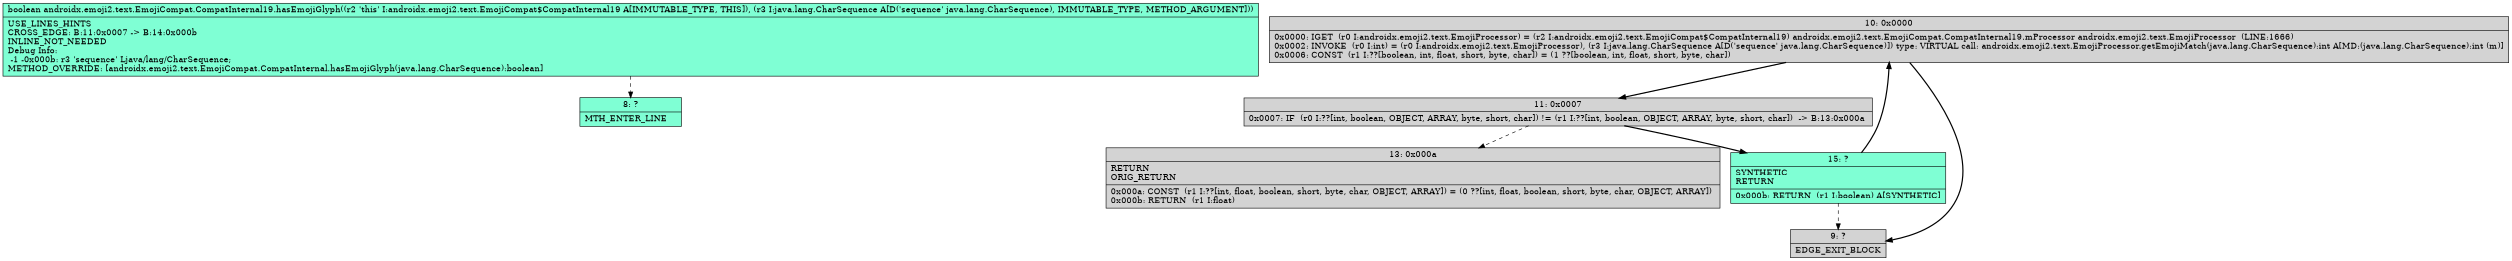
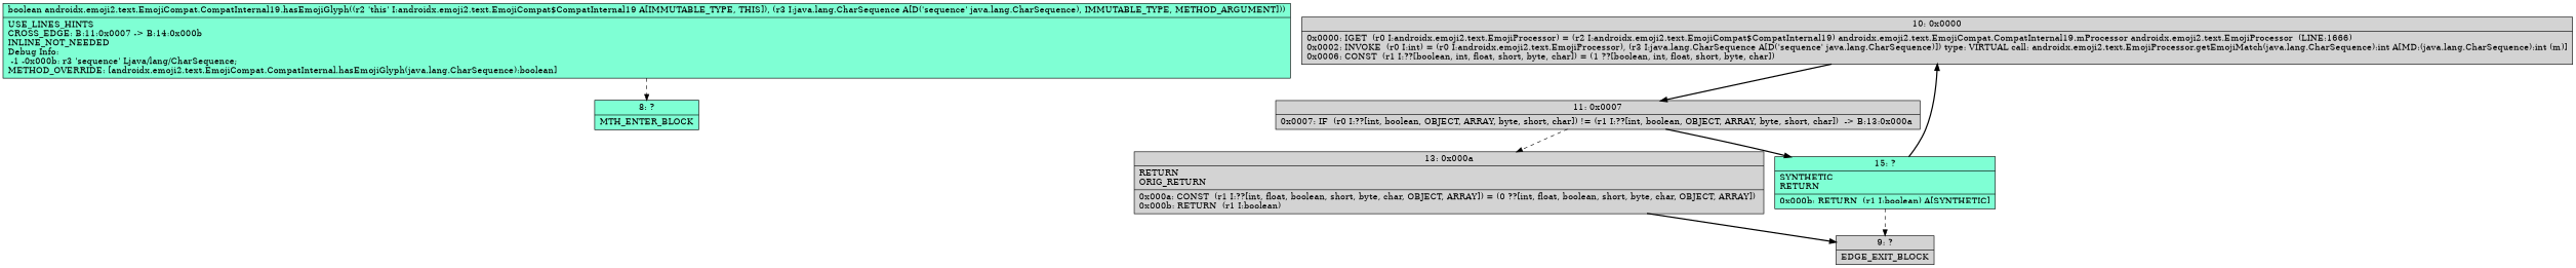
  digraph {
    node [fillcolor=lightgrey shape=record style=filled]
    edge [style=bold]
-   n1 [fillcolor=aquamarine label="{8\:\ ?|MTH_ENTER_LINE\l}"]
+   n1 [fillcolor=aquamarine label="{8\:\ ?|MTH_ENTER_BLOCK\l}"]
    n2 [label="{10\:\ 0x0000|0x0000: IGET  (r0 I:androidx.emoji2.text.EmojiProcessor) = (r2 I:androidx.emoji2.text.EmojiCompat$CompatInternal19) androidx.emoji2.text.EmojiCompat.CompatInternal19.mProcessor androidx.emoji2.text.EmojiProcessor  (LINE:1666)\l0x0002: INVOKE  (r0 I:int) = (r0 I:androidx.emoji2.text.EmojiProcessor), (r3 I:java.lang.CharSequence A[D('sequence' java.lang.CharSequence)]) type: VIRTUAL call: androidx.emoji2.text.EmojiProcessor.getEmojiMatch(java.lang.CharSequence):int A[MD:(java.lang.CharSequence):int (m)]\l0x0006: CONST  (r1 I:??[boolean, int, float, short, byte, char]) = (1 ??[boolean, int, float, short, byte, char]) \l}"]
    n3 [label="{11\:\ 0x0007|0x0007: IF  (r0 I:??[int, boolean, OBJECT, ARRAY, byte, short, char]) != (r1 I:??[int, boolean, OBJECT, ARRAY, byte, short, char])  \-\> B:13:0x000a \l}"]
-   n4 [label="{13\:\ 0x000a|RETURN\lORIG_RETURN\l|0x000a: CONST  (r1 I:??[int, float, boolean, short, byte, char, OBJECT, ARRAY]) = (0 ??[int, float, boolean, short, byte, char, OBJECT, ARRAY]) \l0x000b: RETURN  (r1 I:float) \l}"]
+   n4 [label="{13\:\ 0x000a|RETURN\lORIG_RETURN\l|0x000a: CONST  (r1 I:??[int, float, boolean, short, byte, char, OBJECT, ARRAY]) = (0 ??[int, float, boolean, short, byte, char, OBJECT, ARRAY]) \l0x000b: RETURN  (r1 I:boolean) \l}"]
    n5 [fillcolor=aquamarine label="{15\:\ ?|SYNTHETIC\lRETURN\l|0x000b: RETURN  (r1 I:boolean) A[SYNTHETIC]\l}"]
    n6 [label="{9\:\ ?|EDGE_EXIT_BLOCK\l}"]
    n7 [fillcolor=aquamarine label="{boolean androidx.emoji2.text.EmojiCompat.CompatInternal19.hasEmojiGlyph((r2 'this' I:androidx.emoji2.text.EmojiCompat$CompatInternal19 A[IMMUTABLE_TYPE, THIS]), (r3 I:java.lang.CharSequence A[D('sequence' java.lang.CharSequence), IMMUTABLE_TYPE, METHOD_ARGUMENT]))  | USE_LINES_HINTS\lCROSS_EDGE: B:11:0x0007 \-\> B:14:0x000b\lINLINE_NOT_NEEDED\lDebug Info:\l  \-1 \-0x000b: r3 'sequence' Ljava\/lang\/CharSequence;\lMETHOD_OVERRIDE: [androidx.emoji2.text.EmojiCompat.CompatInternal.hasEmojiGlyph(java.lang.CharSequence):boolean]\l}"]
    n2 -> n3
    n3 -> n4 [style=dashed]
    n3 -> n5
-   n2 -> n6
+   n4 -> n6
    n5 -> n2
    n5 -> n6 [style=dashed]
    n7 -> n1 [style=dashed]
  }
